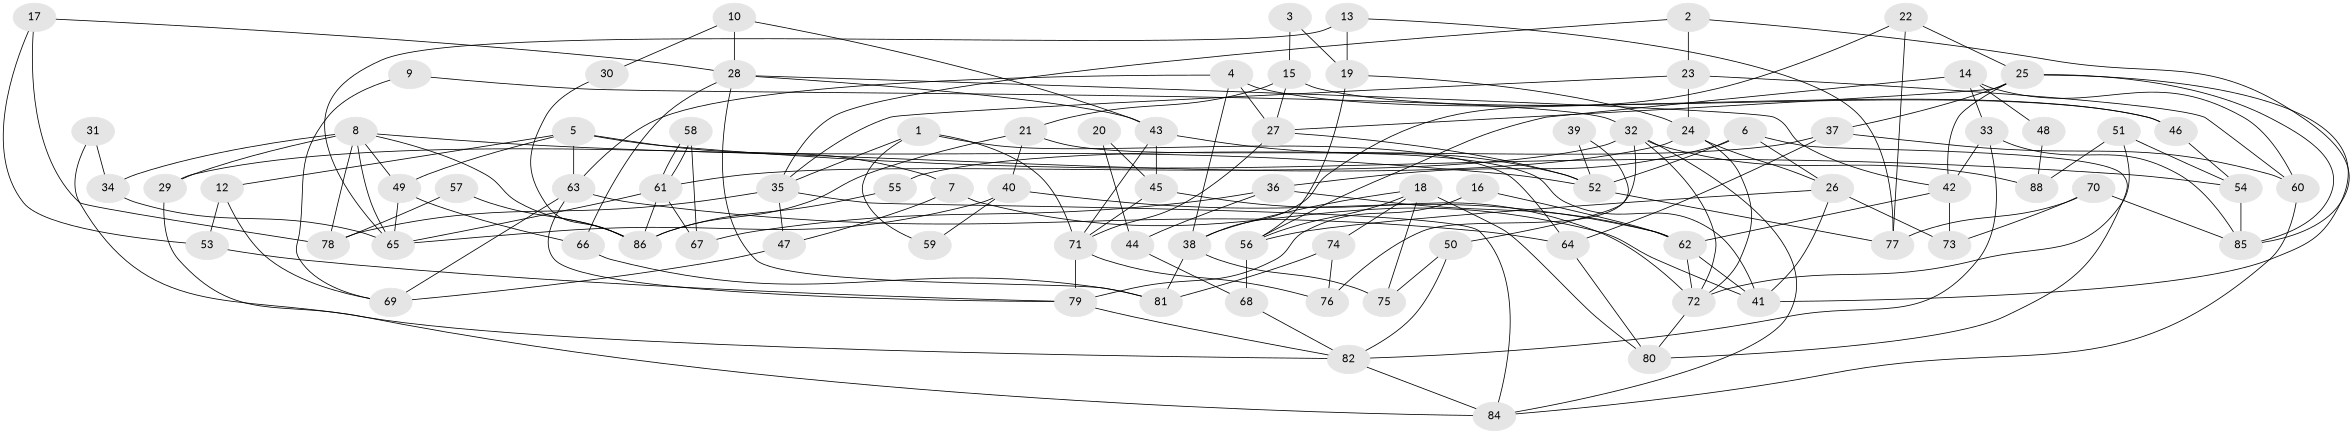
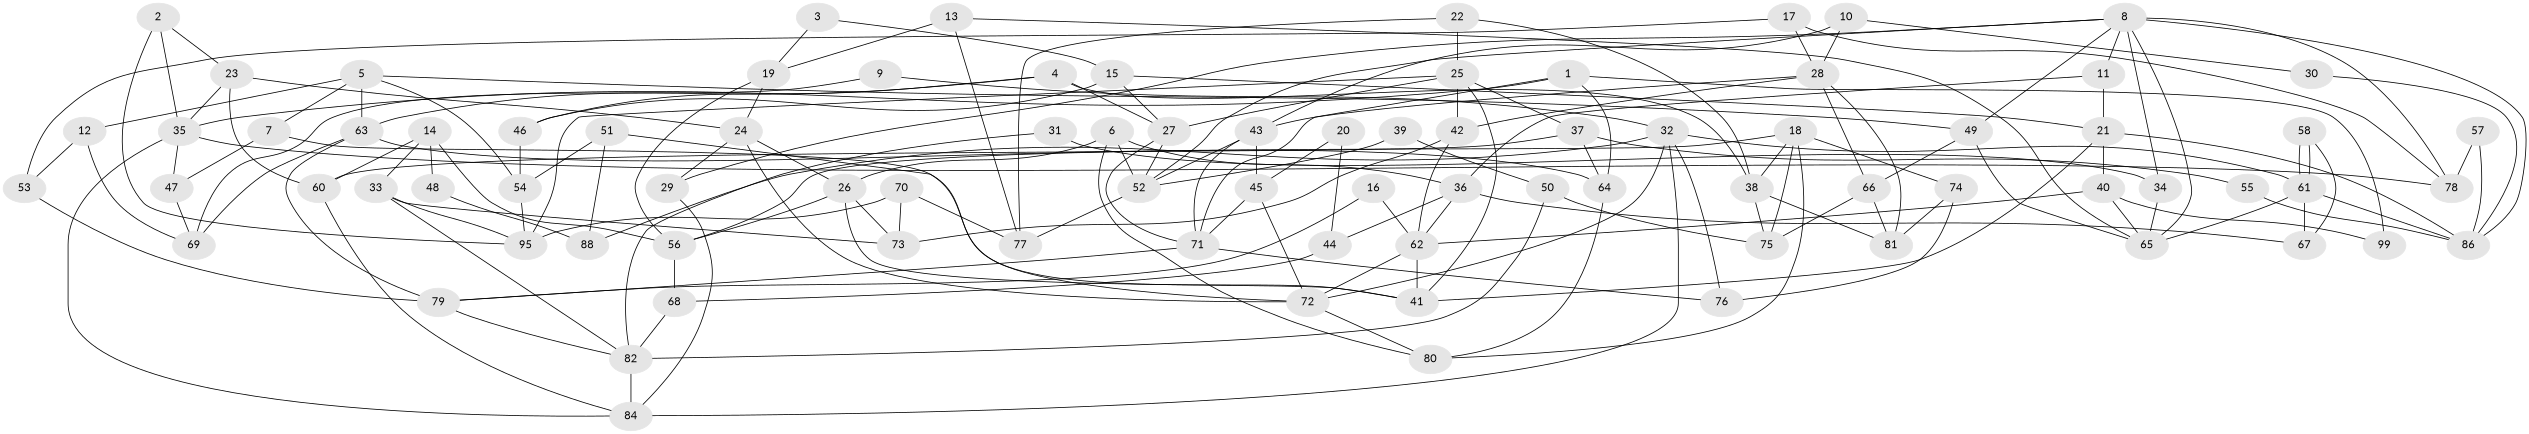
  graph {
    fontname=Lato
    node [color=gray90 fontname=Lato style=filled]
    edge [fontname=Lato]
    1
    35
-   59
+   59 [label=99]
    64
    71
    47
    78
    84
    80
    79
    76
    2
    23
-   85
+   85 [label=95]
    60
    24
    3
    15
    19
    27
    46
    21
    56
    4
    38
    63
    52
    75
    81
    54
    69
    5
    7
    12
    49
    41
    53
    65
    66
    6
    26
    36
    73
    62
    44
    67
    77
    8
+   11
    29
    34
    86
    9
    32
    72
    61
    n57 [label=88]
    10
    28
    30
    43
    42
    45
    40
    13
    14
    33
    48
    82
    68
    16
    17
    18
    74
    20
    22
    25
    37
    55
    31
    39
    50
    51
    57
    58
    70
    1 -- 35
    1 -- 59
    1 -- 64
    1 -- 71
    35 -- 47
    35 -- 78
    35 -- 84
    64 -- 80
    71 -- 79
    71 -- 76
    47 -- 69
    79 -- 82
    2 -- 35
    2 -- 23
    2 -- 85
    23 -- 35
    23 -- 60
    23 -- 24
    60 -- 84
    24 -- 26
    24 -- 29
    24 -- 72
    3 -- 15
    3 -- 19
    15 -- 27
    15 -- 46
    15 -- 21
    19 -- 24
    19 -- 56
    27 -- 71
    27 -- 52
    46 -- 54
    21 -- 41
    21 -- 86
    21 -- 40
    56 -- 68
    4 -- 27
    4 -- 46
    4 -- 38
    4 -- 63
    38 -- 75
    38 -- 81
    63 -- 64
    63 -- 79
    63 -- 69
    52 -- 77
    54 -- 85
    5 -- 63
    5 -- 54
    5 -- 7
    5 -- 12
    5 -- 49
    7 -- 47
    7 -- 41
    12 -- 69
    12 -- 53
    49 -- 65
    49 -- 66
    53 -- 79
+   66 -- 75
    66 -- 81
    6 -- 80
    6 -- 52
    6 -- 26
    6 -- 36
    26 -- 56
    26 -- 41
    26 -- 73
    36 -- 62
    36 -- 44
    36 -- 67
    62 -- 41
    62 -- 72
    44 -- 68
    8 -- 78
    8 -- 52
    8 -- 49
    8 -- 65
+   8 -- 11
    8 -- 29
    8 -- 34
    8 -- 86
+   11 -- 21
+   11 -- 36
    29 -- 84
    34 -- 65
    9 -- 69
    9 -- 32
    32 -- 84
    32 -- 76
    32 -- 72
    32 -- 61
    32 -- n57
    72 -- 80
    61 -- 65
    61 -- 67
    61 -- 86
    10 -- 28
    10 -- 30
    10 -- 43
    28 -- 81
    28 -- 66
    28 -- 43
    28 -- 42
    30 -- 86
    43 -- 71
    43 -- 52
    43 -- 45
    42 -- 73
    42 -- 62
    45 -- 71
    45 -- 72
    40 -- 59
    40 -- 65
    40 -- 62
    13 -- 19
    13 -- 65
    13 -- 77
    14 -- 60
    14 -- 56
    14 -- 33
    14 -- 48
    33 -- 85
-   33 -- 42
+   33 -- 73
    33 -- 82
    48 -- n57
    82 -- 84
    68 -- 82
    16 -- 79
    16 -- 62
    17 -- 78
    17 -- 53
    17 -- 28
    18 -- 80
    18 -- 56
    18 -- 38
    18 -- 75
    18 -- 74
    74 -- 76
    74 -- 81
    20 -- 44
    20 -- 45
    22 -- 38
    22 -- 77
    22 -- 25
    25 -- 85
    25 -- 27
    25 -- 41
    25 -- 42
    25 -- 37
    37 -- 64
    37 -- 60
    37 -- 55
    55 -- 86
    31 -- 34
    31 -- 82
    39 -- 52
    39 -- 50
    50 -- 75
    50 -- 82
    51 -- 54
    51 -- 72
    51 -- n57
    57 -- 78
    57 -- 86
    58 -- 67
    58 -- 61
    58 -- 61
    70 -- 85
    70 -- 73
    70 -- 77
  }
